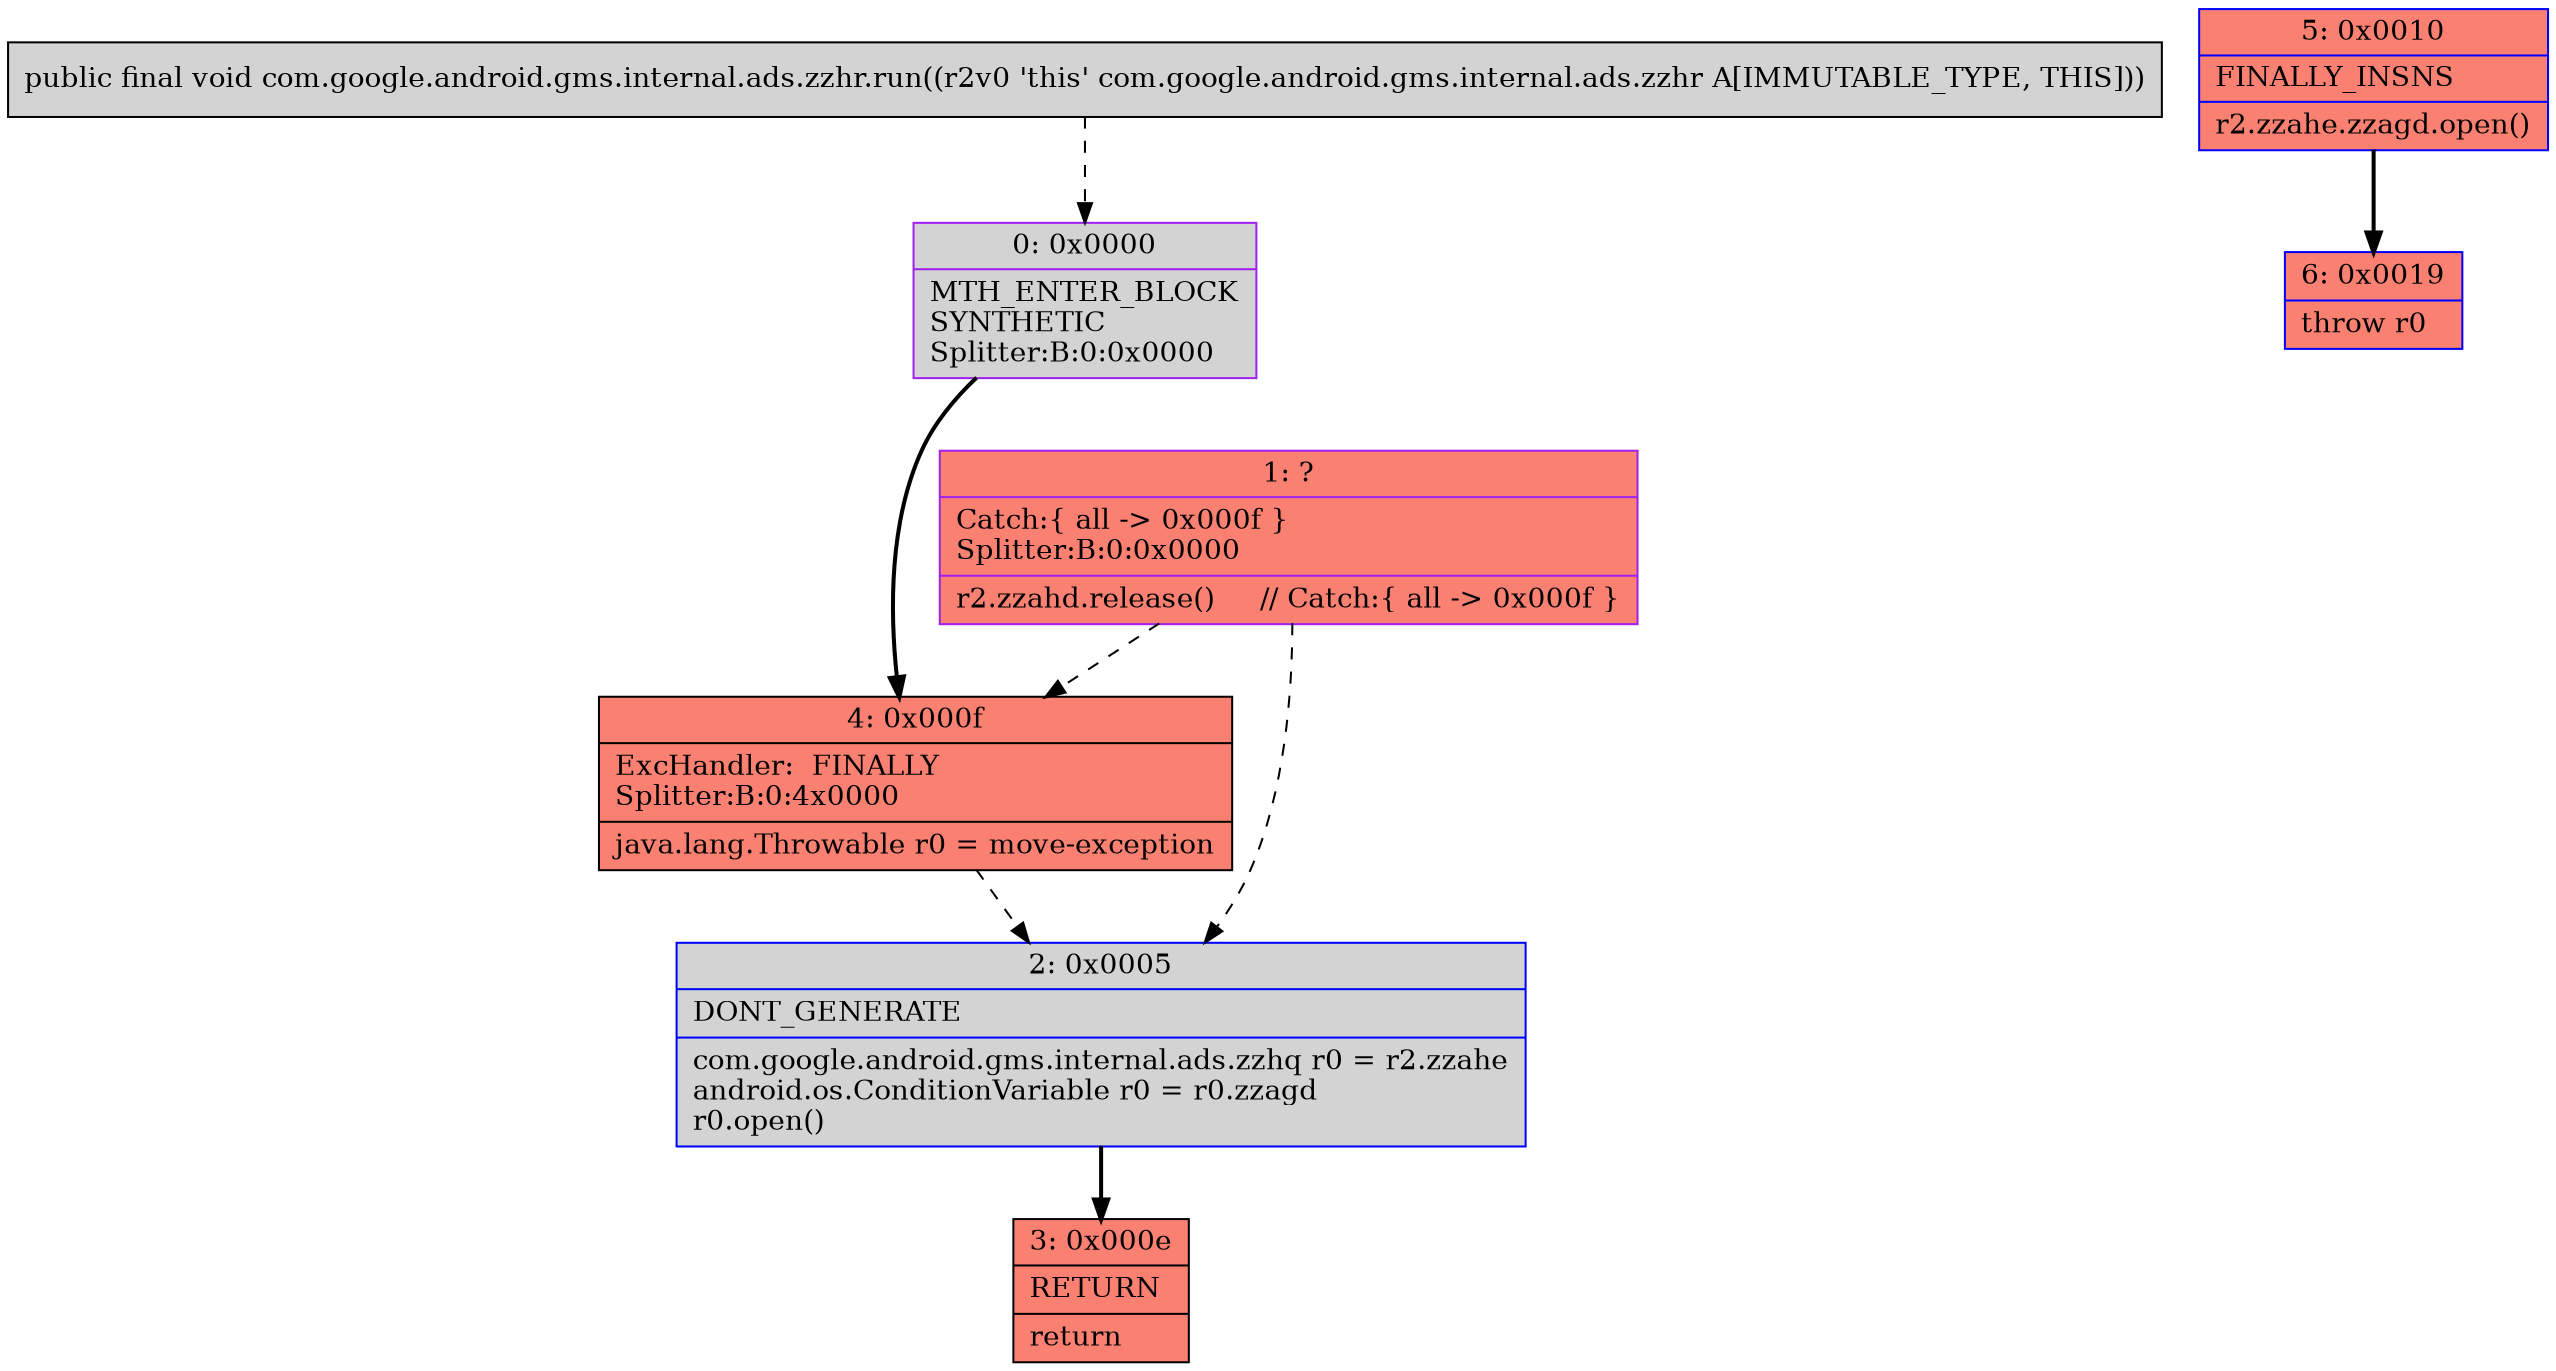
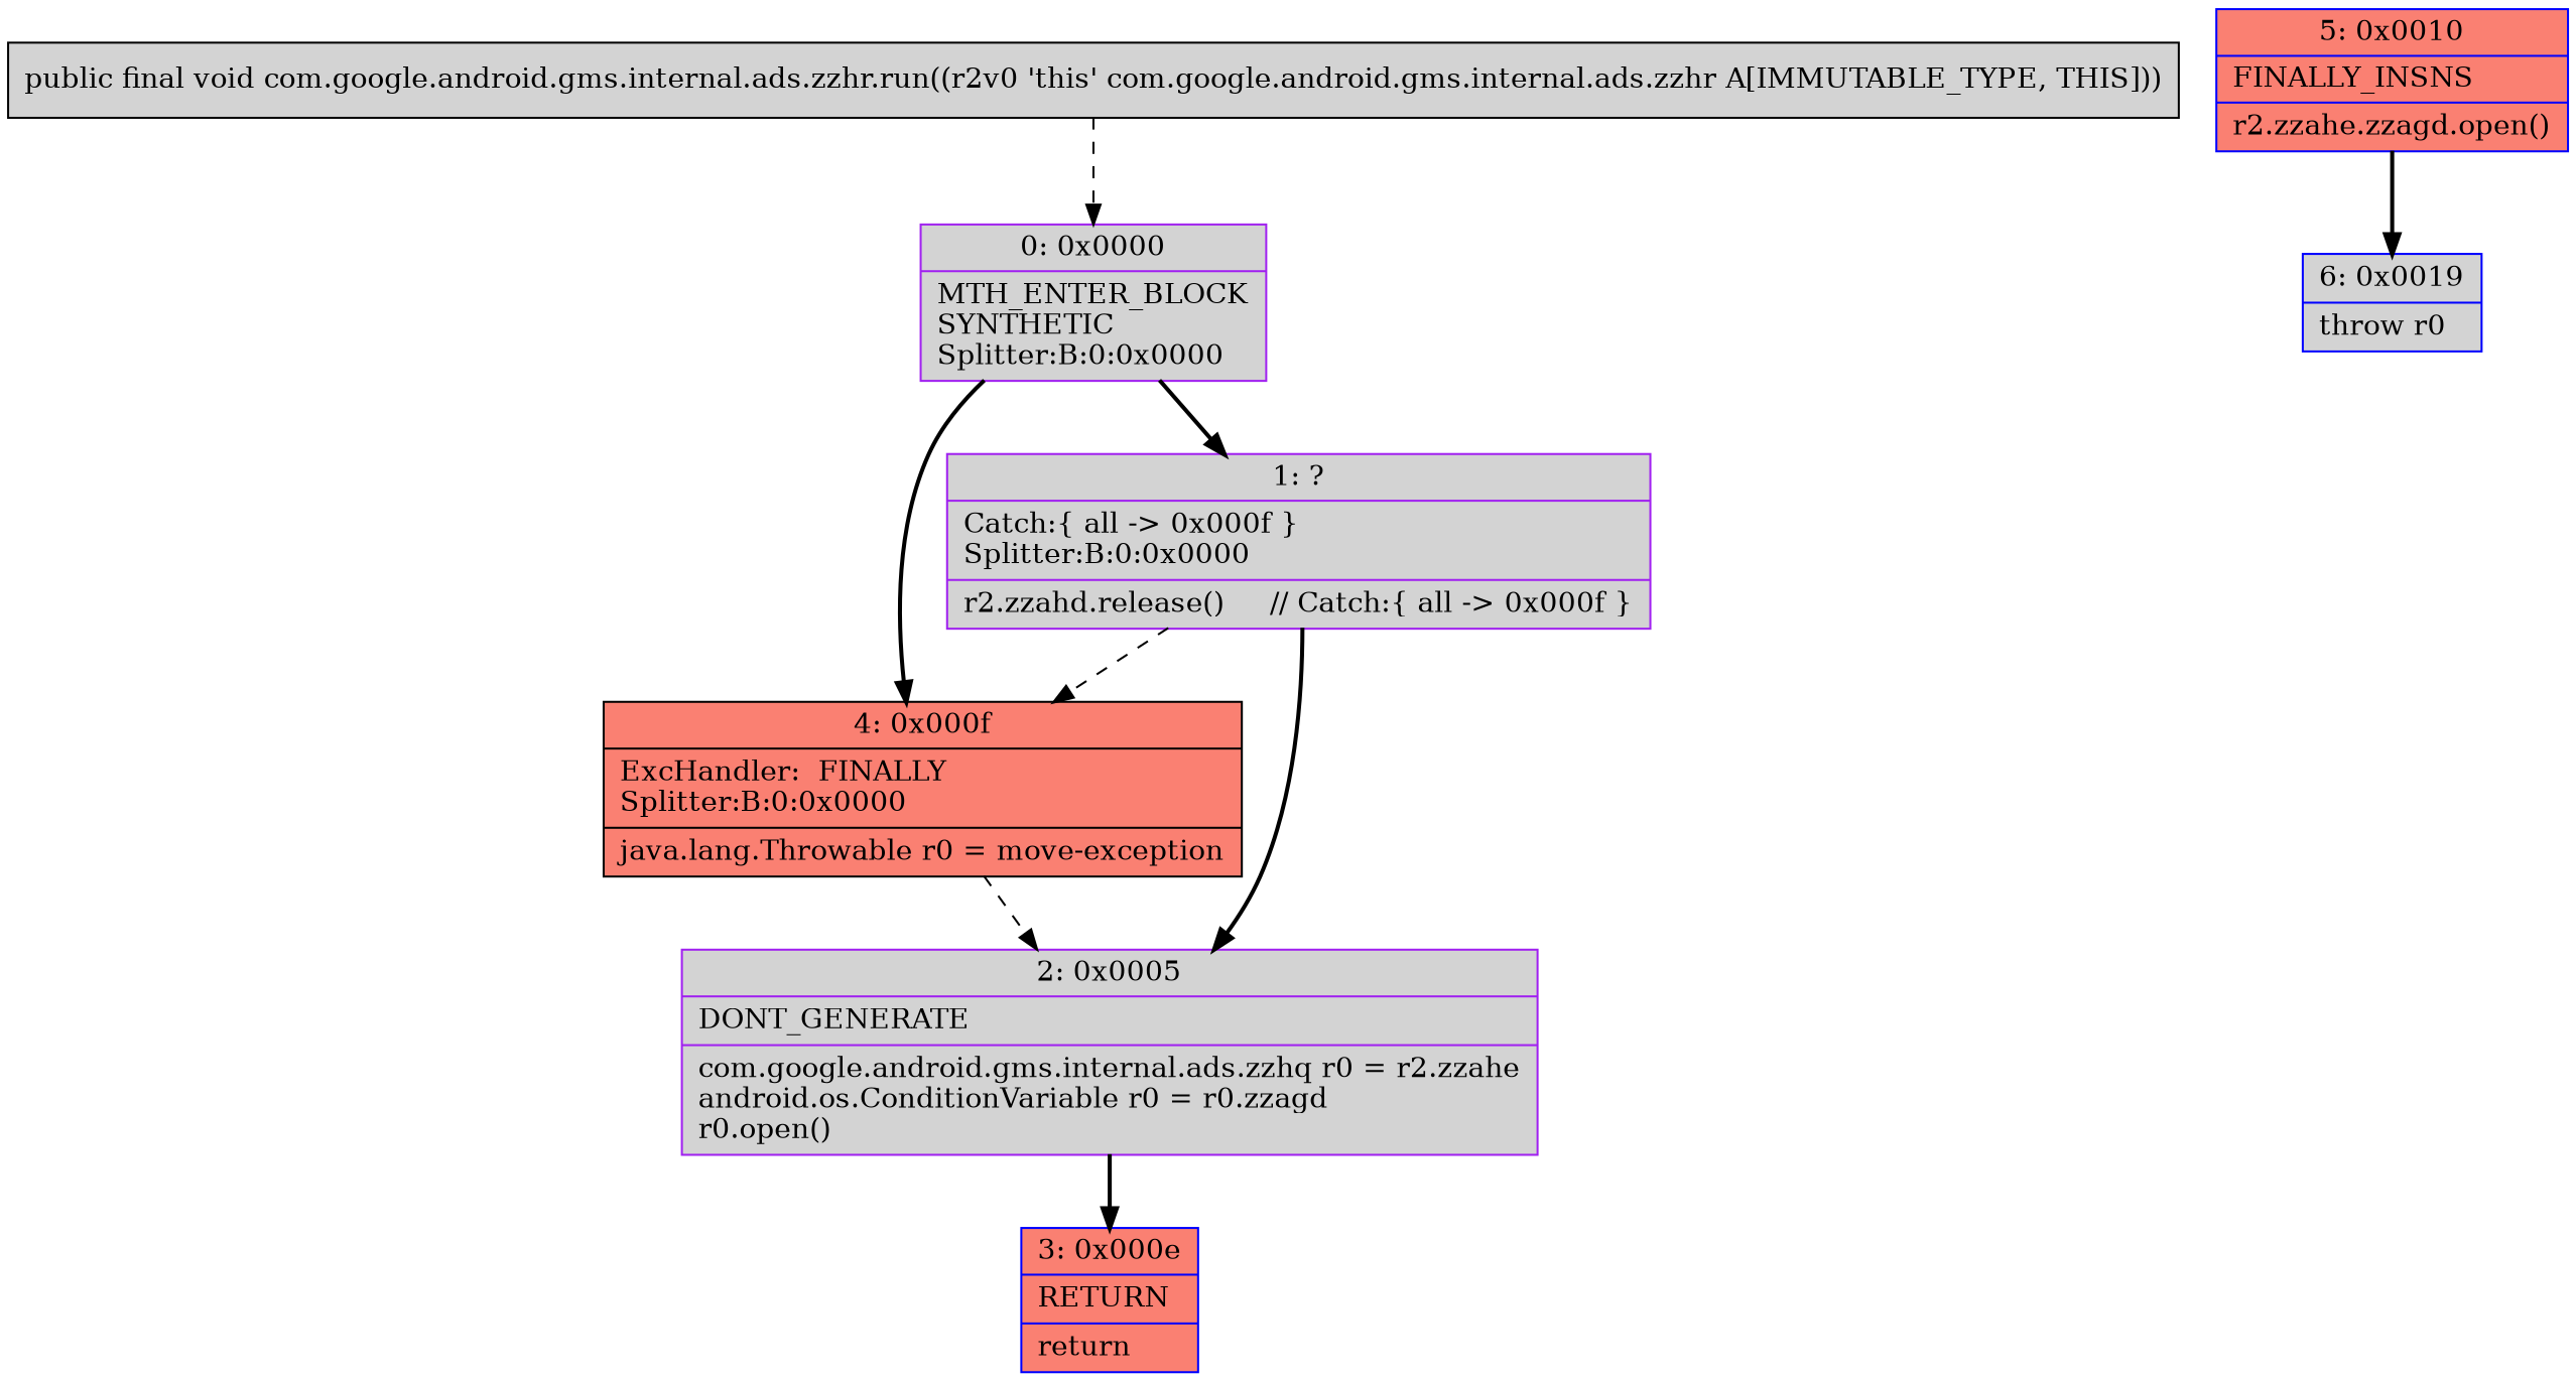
  digraph {
    node [color=purple fillcolor=lightgrey shape=record style=filled]
    edge [style=bold]
    n1 [label="{0\:\ 0x0000|MTH_ENTER_BLOCK\lSYNTHETIC\lSplitter:B:0:0x0000\l}"]
-   n2 [fillcolor=salmon label="{1\:\ ?|Catch:\{ all \-\> 0x000f \}\lSplitter:B:0:0x0000\l|r2.zzahd.release()     \/\/ Catch:\{ all \-\> 0x000f \}\l}"]
-   n3 [color=black fillcolor=salmon label="{4\:\ 0x000f|ExcHandler:  FINALLY\lSplitter:B:0:4x0000\l|java.lang.Throwable r0 = move\-exception\l}"]
-   n4 [color=blue label="{2\:\ 0x0005|DONT_GENERATE\l|com.google.android.gms.internal.ads.zzhq r0 = r2.zzahe\landroid.os.ConditionVariable r0 = r0.zzagd\lr0.open()\l}"]
-   n5 [color=black fillcolor=salmon label="{3\:\ 0x000e|RETURN\l|return\l}"]
+   n2 [label="{1\:\ ?|Catch:\{ all \-\> 0x000f \}\lSplitter:B:0:0x0000\l|r2.zzahd.release()     \/\/ Catch:\{ all \-\> 0x000f \}\l}"]
+   n3 [color=black fillcolor=salmon label="{4\:\ 0x000f|ExcHandler:  FINALLY\lSplitter:B:0:0x0000\l|java.lang.Throwable r0 = move\-exception\l}"]
+   n4 [label="{2\:\ 0x0005|DONT_GENERATE\l|com.google.android.gms.internal.ads.zzhq r0 = r2.zzahe\landroid.os.ConditionVariable r0 = r0.zzagd\lr0.open()\l}"]
+   n5 [color=blue fillcolor=salmon label="{3\:\ 0x000e|RETURN\l|return\l}"]
    n6 [color=blue fillcolor=salmon label="{5\:\ 0x0010|FINALLY_INSNS\l|r2.zzahe.zzagd.open()\l}"]
-   n7 [color=blue fillcolor=salmon label="{6\:\ 0x0019|throw r0\l}"]
+   n7 [color=blue label="{6\:\ 0x0019|throw r0\l}"]
    n8 [color=black label="{public final void com.google.android.gms.internal.ads.zzhr.run((r2v0 'this' com.google.android.gms.internal.ads.zzhr A[IMMUTABLE_TYPE, THIS])) }"]
+   n1 -> n2
    n1 -> n3
    n2 -> n3 [style=dashed]
-   n2 -> n4 [style=dashed]
+   n2 -> n4
    n3 -> n4 [style=dashed]
    n4 -> n5
    n6 -> n7
    n8 -> n1 [style=dashed]
  }
